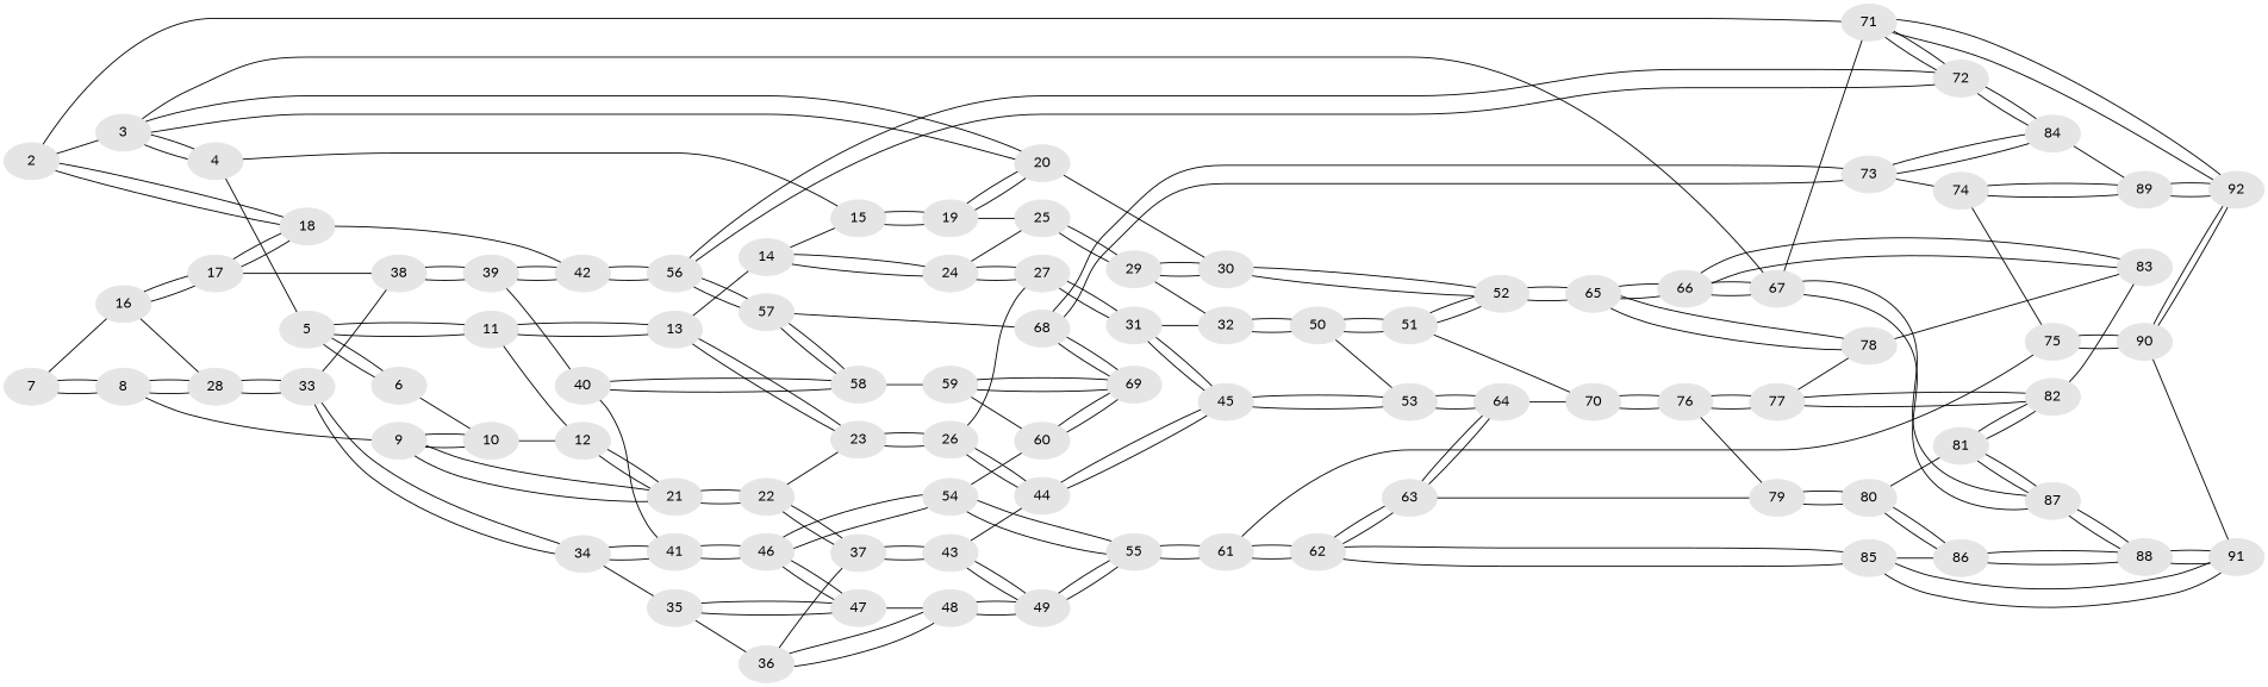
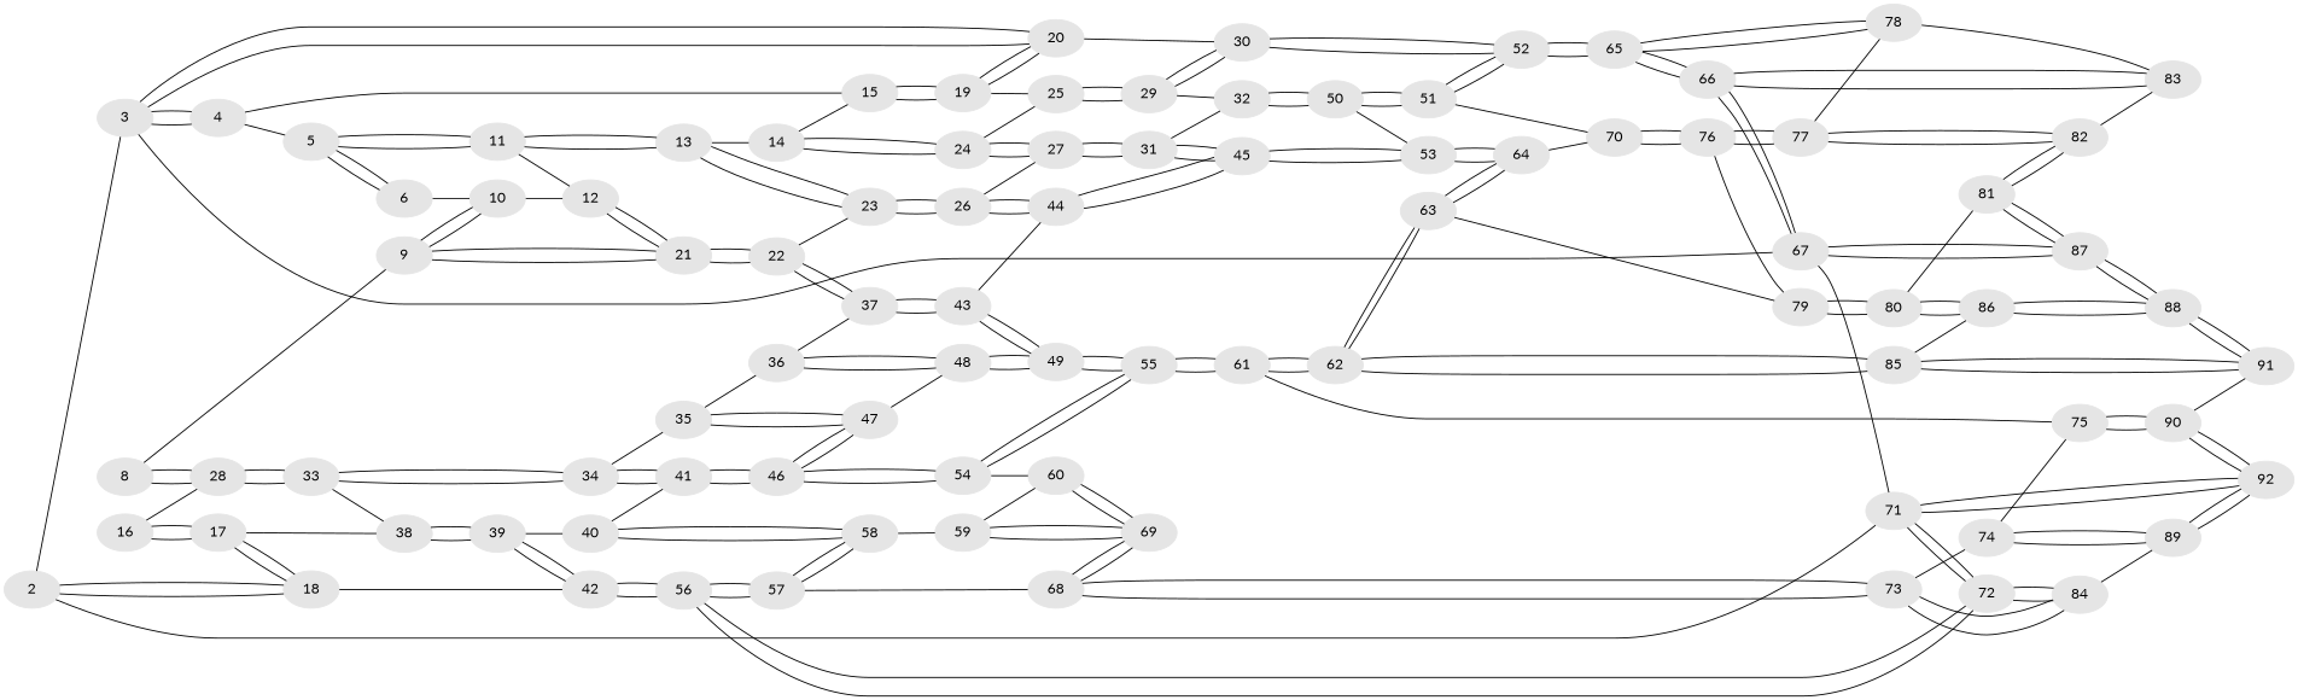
  graph {
    fontname=Lato
    rankdir=LR
    node [color=gray90 fontname=Lato style=filled]
    edge [fontname=Lato]
    2
    3
    18
    71
-   7
    8
    16
    4
    20
    67
    42
    72
    92
    5
    15
    30
    87
    6
    11
    19
    10
    12
    13
    9
    28
    17
    21
    33
    22
    14
    23
    24
    26
    25
    27
    38
    39
    56
    29
    52
    37
    43
    44
    31
    32
    45
    34
    50
    65
    53
    51
    35
    41
    36
    47
    46
    48
    49
    40
    58
    59
    54
    57
    55
    64
    60
    61
    70
    76
    66
    78
    69
    62
    75
    68
    84
    73
    63
    85
    90
    79
    86
    91
    80
    83
    88
    74
    77
    89
    82
    81
    2 -- 3
    2 -- 18
    2 -- 18
    2 -- 71
    3 -- 4
    3 -- 4
    3 -- 20
    3 -- 20
    3 -- 67
    18 -- 42
    71 -- 72
    71 -- 72
    71 -- 92
    71 -- 92
-   7 -- 8
-   7 -- 8
-   7 -- 16
    8 -- 9
    8 -- 28
    8 -- 28
    16 -- 28
    16 -- 17
    16 -- 17
    4 -- 5
    4 -- 15
    20 -- 30
    67 -- 71
    67 -- 87
    67 -- 87
    42 -- 56
    42 -- 56
    72 -- 84
    72 -- 84
    5 -- 6
    5 -- 6
    5 -- 11
    5 -- 11
    15 -- 19
    15 -- 19
    30 -- 52
    30 -- 52
    87 -- 88
    87 -- 88
    6 -- 10
    11 -- 12
    11 -- 13
    11 -- 13
    19 -- 20
    19 -- 20
    19 -- 25
    10 -- 12
    12 -- 21
    12 -- 21
    13 -- 14
    13 -- 23
    13 -- 23
    9 -- 10
    9 -- 10
    9 -- 21
    9 -- 21
    28 -- 33
    28 -- 33
    17 -- 18
    17 -- 18
    17 -- 38
    21 -- 22
    21 -- 22
    33 -- 38
    33 -- 34
    33 -- 34
    22 -- 23
    22 -- 37
    22 -- 37
    14 -- 15
    14 -- 24
    14 -- 24
    23 -- 26
    23 -- 26
    24 -- 25
    24 -- 27
    24 -- 27
    26 -- 27
    26 -- 44
    26 -- 44
    25 -- 29
    25 -- 29
    27 -- 31
    27 -- 31
    38 -- 39
    38 -- 39
    39 -- 42
    39 -- 42
    39 -- 40
    56 -- 72
    56 -- 72
    56 -- 57
    56 -- 57
    29 -- 30
    29 -- 30
    29 -- 32
    52 -- 65
    52 -- 65
    37 -- 43
    37 -- 43
    43 -- 44
    43 -- 49
    43 -- 49
    44 -- 45
    44 -- 45
    31 -- 32
    31 -- 45
    31 -- 45
    32 -- 50
    32 -- 50
    45 -- 53
    45 -- 53
    34 -- 35
    34 -- 41
    34 -- 41
    50 -- 53
    50 -- 51
    50 -- 51
    65 -- 66
    65 -- 66
    65 -- 78
    65 -- 78
    53 -- 64
    53 -- 64
    51 -- 52
    51 -- 52
    51 -- 70
    35 -- 36
    35 -- 47
    35 -- 47
    41 -- 46
    41 -- 46
    36 -- 37
    36 -- 48
    36 -- 48
    47 -- 48
    46 -- 47
    46 -- 47
    46 -- 54
    46 -- 54
    48 -- 49
    48 -- 49
    49 -- 55
    49 -- 55
    40 -- 41
    40 -- 58
    40 -- 58
    58 -- 59
    59 -- 60
    59 -- 69
    59 -- 69
    54 -- 55
    54 -- 55
    54 -- 60
    57 -- 58
    57 -- 58
    57 -- 68
    55 -- 61
    55 -- 61
    64 -- 70
    60 -- 69
    60 -- 69
    61 -- 62
    61 -- 62
    61 -- 75
    70 -- 76
    70 -- 76
    76 -- 79
    76 -- 77
    76 -- 77
    66 -- 67
    66 -- 67
    66 -- 83
    66 -- 83
    78 -- 83
    62 -- 63
    62 -- 63
    62 -- 85
    62 -- 85
    75 -- 90
    75 -- 90
    68 -- 69
    68 -- 69
    68 -- 73
    68 -- 73
    84 -- 89
    73 -- 84
    73 -- 84
    73 -- 74
    63 -- 64
    63 -- 64
    63 -- 79
    85 -- 86
    85 -- 91
    85 -- 91
    90 -- 92
    90 -- 92
    90 -- 91
    79 -- 80
    79 -- 80
    86 -- 88
    86 -- 88
    80 -- 86
    80 -- 86
    80 -- 81
    88 -- 91
    88 -- 91
    74 -- 75
    74 -- 89
    74 -- 89
    77 -- 78
    77 -- 82
    77 -- 82
    89 -- 92
    89 -- 92
    82 -- 83
    81 -- 87
    81 -- 87
    81 -- 82
    81 -- 82
  }
